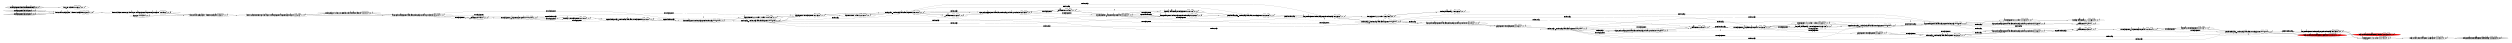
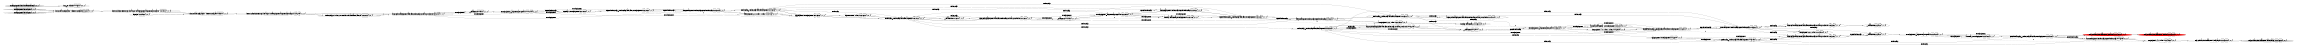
  digraph {
    rankdir=LR
    node [fillcolor=white shape=ellipse style=filled]
    edge [style=bold]
    n1 [label="memberConfigs = memberConfigs(leader,offset,assignments)@@@23@@@['1', '1', '0']"]
    n2 [label="++rebalanceNum@@@29@@@['1', '1', '1']"]
    n3 [label="assertNoReassignments(memberConfigs,expectedMemberConfigs)@@@33@@@['1', '1', '1']"]
    n4 [label="assignor.performTaskAssignment(leader,offset,memberConfigs,coordinator,protocolVersion)@@@24@@@['1', '1', '0']"]
    n5 [label="returnedAssignments = assignmentsCapture.getValue()@@@30@@@['1', '1', '1']"]
    n6 [label="assignor.performTaskAssignment(leader,offset,memberConfigs,coordinator,protocolVersion)@@@38@@@['1', '1', '1']"]
    n7 [label="++rebalanceNum@@@39@@@['1', '1', '1']"]
    n8 [label="assertAssignment(0,0,0,0,\"worker1\")@@@34@@@['0', '0', '1']"]
    n9 [label="assignor.performTaskAssignment(leader,offset,memberConfigs,coordinator,protocolVersion)@@@33@@@['1', '1', '0']"]
-   n10 [label="applyAssignments(returnedAssignments)@@@26@@@['1', '1', '1']"]
    n11 [label="expectedMemberConfigs = memberConfigs(leader,offset,returnedAssignments)@@@32@@@['1', '1', '1']"]
    n12 [label="assertDelay(rebalanceDelay / 2,returnedAssignments)@@@31@@@['0', '0', '1']"]
    n13 [label="assertAssignment(1,4,0,0,\"worker1\",\"worker2\")@@@30@@@['1', '1', '0']"]
    n14 [label="applyAssignments(returnedAssignments)@@@36@@@['1', '1', '1']"]
    n15 [label="returnedAssignments = assignmentsCapture.getValue()@@@40@@@['1', '1', '1']"]
    n16 [label="memberConfigs = memberConfigs(leader,offset,assignments)@@@13@@@['1', '1', '0']"]
    n17 [label="applyAssignments(returnedAssignments)@@@15@@@['1', '1', '1']"]
    n18 [label="assertNoReassignments(memberConfigs,expectedMemberConfigs)@@@20@@@['1', '1', '0']"]
    n19 [label="returnedAssignments = assignmentsCapture.getValue()@@@20@@@['1', '1', '1']"]
    n20 [label="memberConfigs = memberConfigs(leader,offset,assignments)@@@17@@@['1', '1', '1']"]
    n21 [label="assignments.remove(\"worker2\")@@@16@@@['0', '0', '1']"]
    n22 [label="expectedMemberConfigs = memberConfigs(leader,offset,returnedAssignments)@@@22@@@['1', '1', '1']"]
    n23 [label="assertDelay(rebalanceDelay,returnedAssignments)@@@21@@@['0', '0', '1']"]
    n24 [label="assertNoReassignments(memberConfigs,expectedMemberConfigs)@@@23@@@['1', '1', '1']"]
    n25 [label="assignor.performTaskAssignment(leader,offset,memberConfigs,coordinator,protocolVersion)@@@18@@@['1', '1', '1']"]
    n26 [label="memberConfigs = memberConfigs(leader,offset,assignments)@@@27@@@['1', '1', '1']"]
    n27 [label="++rebalanceNum@@@16@@@['1', '1', '0']"]
    n28 [label="when(coordinator.configSnapshot()).thenReturn(configState)@@@5@@@['1', '1', '1']"]
    n29 [label="doReturn(Collections.EMPTY_MAP).when(assignor).serializeAssignments(assignmentsCapture.capture())@@@6@@@['1', '1', '1']"]
    n30 [label="memberConfigs.put(\"worker2\",new ExtendedWorkerState(leaderUrl,offset,null))@@@7@@@['0', '0', '1']"]
    n31 [label="assignor.performTaskAssignment(leader,offset,memberConfigs,coordinator,protocolVersion)@@@8@@@['1', '1', '1']"]
    n32 [fillcolor=lightgray label="testTaskAssignmentWhenWorkerJoins['0', '1', '0']" shape=diamond]
    n33 [label="when(coordinator.configSnapshot()).thenReturn(configState)@@@3@@@['1', '1', '0']"]
    n34 [label="doReturn(Collections.EMPTY_MAP).when(assignor).serializeAssignments(assignmentsCapture.capture())@@@4@@@['1', '1', '0']"]
-   n35 [label="time.sleep(rebalanceDelay / 2 + 1)@@@35@@@['0', '0', '1']"]
    n36 [label="assertAssignment(0,0,0,0,\"worker1\")@@@24@@@['0', '0', '1']"]
    n37 [label="initAssignor()@@@4@@@['0', '0', '1']"]
    n38 [label="assertNoReassignments(memberConfigs,expectedMemberConfigs)@@@43@@@['0', '0', '1']"]
    n39 [label="assertAssignment(1,4,0,0,\"worker1\")@@@44@@@['0', '0', '1']"]
    n40 [label="verify(coordinator,times(rebalanceNum)).configSnapshot()@@@45@@@['0', '0', '1']"]
    n41 [label="time.sleep(rebalanceDelay / 2)@@@25@@@['0', '0', '1']"]
    n42 [label="assignor.performTaskAssignment(leader,offset,memberConfigs,coordinator,protocolVersion)@@@28@@@['1', '1', '1']"]
    n43 [fillcolor=lightgray label="verify(coordinator,times(rebalanceNum)).leaderState(any())@@@46@@@['0', '0', '1']"]
    n44 [label="++rebalanceNum@@@19@@@['1', '1', '1']"]
    n45 [label="memberConfigs = memberConfigs(leader,offset,assignments)@@@37@@@['1', '1', '1']"]
    n46 [label="time = new MockTime()@@@3@@@['0', '0', '1']"]
    n47 [fillcolor=lightgray label="testTaskAssignmentWhenWorkerJoins['1', '0', '0']" shape=diamond]
    n48 [label="assertDelay(0,returnedAssignments)@@@41@@@['1', '1', '1']"]
    n49 [label="expectedMemberConfigs = memberConfigs(leader,offset,returnedAssignments)@@@42@@@['1', '1', '1']"]
    n50 [fillcolor=red label="verify(coordinator,times(rebalanceNum)).generationId()@@@42@@@['0', '1', '0']"]
    n51 [label="assertNoReassignments(memberConfigs,expectedMemberConfigs)@@@13@@@['1', '1', '1']"]
    n52 [label="++rebalanceNum@@@9@@@['1', '1', '1']"]
    n53 [label="returnedAssignments = assignmentsCapture.getValue()@@@10@@@['1', '1', '1']"]
    n54 [label="++rebalanceNum@@@34@@@['1', '1', '0']"]
    n55 [label="assertAssignment(2,8,0,0,\"worker1\",\"worker2\")@@@14@@@['0', '0', '1']"]
    n56 [label="assertDelay(0,returnedAssignments)@@@11@@@['1', '1', '1']"]
    n57 [label="expectedMemberConfigs = memberConfigs(leader,offset,returnedAssignments)@@@12@@@['1', '1', '1']"]
    n58 [fillcolor=red label="verify(coordinator,times(rebalanceNum)).memberId()@@@43@@@['0', '1', '0']"]
    n59 [fillcolor=lightgray label="testTaskAssignmentWhenWorkerLeavesPermanently['0', '0', '1']"]
    n1 -> n2 [label=memberConfigs style=solid]
    n1 -> n3 [label=memberConfigs style=solid]
    n1 -> n4 [label=memberConfigs style=solid]
    n1 -> n4
    n1 -> n5 [label=memberConfigs style=solid]
    n2 -> n5 [label=expectedMemberConfigs style=solid]
    n2 -> n5
    n3 -> n6 [label=memberConfigs style=solid]
    n3 -> n7 [label=memberConfigs style=solid]
    n3 -> n8
    n3 -> n9 [label=memberConfigs style=solid]
    n3 -> n9
-   n4 -> n10
    n5 -> n11 [label=returnedAssignments style=solid]
    n5 -> n12
    n5 -> n12 [label=returnedAssignments style=solid]
    n5 -> n13
    n5 -> n14 [label=returnedAssignments style=solid]
    n6 -> n7 [label=expectedMemberConfigs style=solid]
    n6 -> n7
    n7 -> n15
-   n8 -> n35
    n9 -> n54
-   n10 -> n26
    n11 -> n3
    n11 -> n3 [label=expectedMemberConfigs style=solid]
    n12 -> n11
    n13 -> n8 [label=0 style=dashed]
    n13 -> n11
    n14 -> n6 [label=returnedAssignments style=solid]
    n14 -> n45
    n14 -> n45 [label=returnedAssignments style=solid]
    n15 -> n39 [label=0 style=dashed]
    n15 -> n48
    n15 -> n48 [label=returnedAssignments style=solid]
    n15 -> n49 [label=returnedAssignments style=solid]
    n16 -> n1 [label=memberConfigs style=solid]
    n16 -> n17
    n16 -> n18 [label=memberConfigs style=solid]
    n16 -> n19 [label=memberConfigs style=solid]
    n16 -> n20 [label=memberConfigs style=solid]
    n17 -> n20
    n17 -> n21
    n18 -> n22
-   n19 -> n10 [label=returnedAssignments style=solid]
    n19 -> n18
    n19 -> n18 [label=expectedMemberConfigs style=solid]
    n19 -> n22 [label=returnedAssignments style=solid]
    n19 -> n23 [label=returnedAssignments style=solid]
    n19 -> n23
    n20 -> n22 [label=memberConfigs style=solid]
    n20 -> n24 [label=memberConfigs style=solid]
    n20 -> n25 [label=memberConfigs style=solid]
    n20 -> n25
    n20 -> n26 [label=memberConfigs style=solid]
    n20 -> n27
    n21 -> n20
    n22 -> n24
    n22 -> n24 [label=expectedMemberConfigs style=solid]
    n22 -> n36 [label=0 style=dashed]
    n23 -> n22
    n24 -> n1
    n24 -> n36
    n25 -> n19 [label=returnedAssignments style=solid]
    n25 -> n24 [label=returnedAssignments style=solid]
    n25 -> n44
    n25 -> n44 [label=returnedAssignments style=solid]
    n26 -> n2 [label=returnedAssignments style=solid]
    n26 -> n3 [label=memberConfigs style=solid]
    n26 -> n11 [label=returnedAssignments style=solid]
    n26 -> n11 [label=memberConfigs style=solid]
    n26 -> n42 [label=returnedAssignments style=solid]
    n26 -> n42
    n26 -> n42 [label=memberConfigs style=solid]
    n26 -> n45 [label=memberConfigs style=solid]
    n27 -> n25
    n28 -> n29
    n29 -> n30
    n29 -> n31
    n30 -> n31
    n31 -> n51 [label=returnedAssignments style=solid]
    n31 -> n52
    n31 -> n52 [label=returnedAssignments style=solid]
    n31 -> n53 [label=returnedAssignments style=solid]
    n32 -> n33
    n33 -> n34
    n34 -> n28
    n36 -> n41
    n37 -> n28
    n38 -> n39
    n39 -> n40
    n40 -> n43
    n42 -> n2
    n42 -> n12 [label=0 style=dashed]
    n44 -> n19
    n44 -> n23 [label=0 style=dashed]
    n45 -> n6 [label=memberConfigs style=solid]
    n45 -> n6
    n45 -> n38 [label=memberConfigs style=solid]
    n45 -> n49 [label=memberConfigs style=solid]
    n47 -> n33
    n48 -> n49
    n49 -> n38
    n49 -> n38 [label=expectedMemberConfigs style=solid]
    n49 -> n50
    n50 -> n58
    n51 -> n16
    n51 -> n55
    n52 -> n53
    n53 -> n17 [label=returnedAssignments style=solid]
    n53 -> n56 [label=expectedMemberConfigs style=solid]
    n53 -> n56
    n53 -> n56 [label=returnedAssignments style=solid]
    n53 -> n57 [label=returnedAssignments style=solid]
    n55 -> n17
    n56 -> n57
    n57 -> n51
    n57 -> n51 [label=expectedMemberConfigs style=solid]
    n57 -> n55 [label=0 style=dashed]
    n59 -> n46
  }
